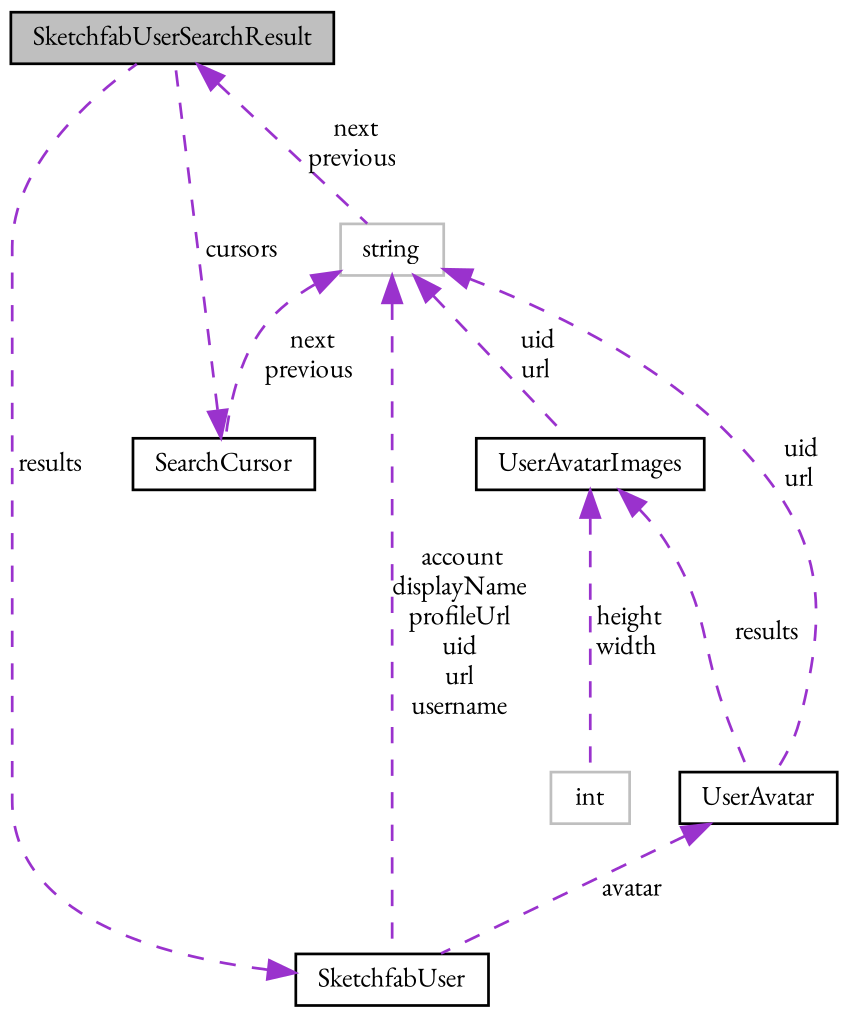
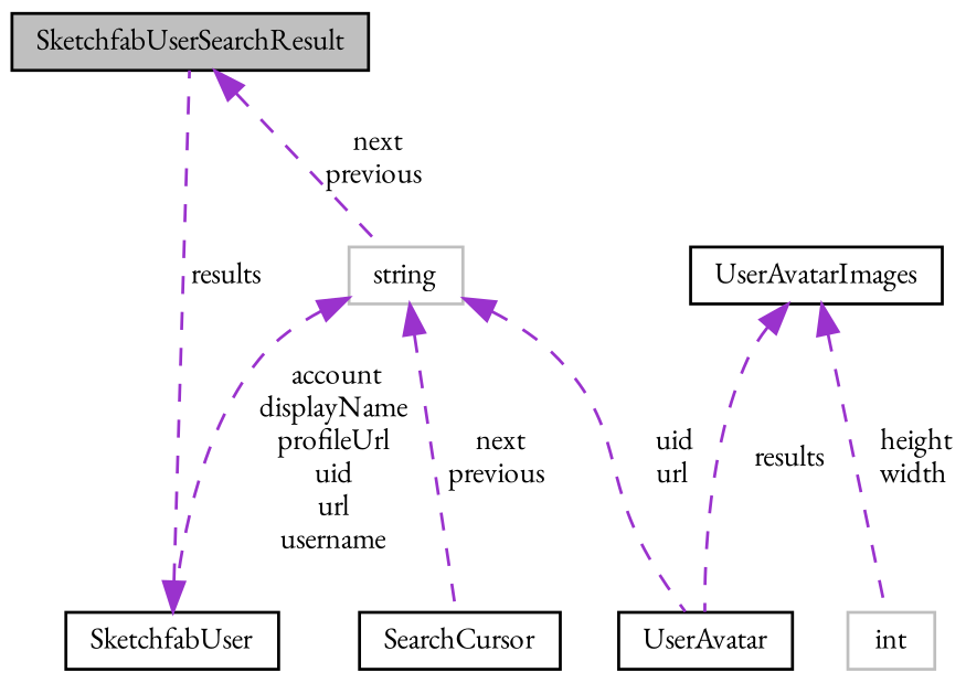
  digraph {
    fontname="EB Garamond"
    node [color=black fillcolor=white fontname="EB Garamond" fontsize=10 shape=record style=filled]
    edge [color=darkorchid3 dir=back fontname="EB Garamond" fontsize=10 labelfontname=Helvetica labelfontsize=10 style=dashed]
    n1 [fillcolor=grey75 fontcolor=black height=0.2 label=SketchfabUserSearchResult width=0.4]
    n2 [color=grey75 height=0.2 label=string width=0.4]
    n3 [height=0.2 label=SketchfabUser width=0.4]
    n4 [height=0.2 label=UserAvatar width=0.4]
    n5 [height=0.2 label=UserAvatarImages width=0.4]
    n6 [height=0.2 label=SearchCursor width=0.4]
    n7 [color=grey75 height=0.2 label=int width=0.4]
    n1 -> n2 [label=" next\nprevious"]
    n2 -> n3 [label=" account\ndisplayName\nprofileUrl\nuid\nurl\nusername"]
    n2 -> n4 [label=" uid\nurl"]
-   n2 -> n5 [label=" uid\nurl"]
    n2 -> n6 [label=" next\nprevious"]
    n3 -> n1 [label=" results"]
-   n4 -> n3 [label=" avatar"]
    n5 -> n4 [label=" results"]
    n5 -> n7 [label=" height\nwidth"]
-   n6 -> n1 [label=" cursors"]
  }
